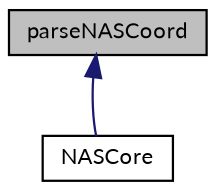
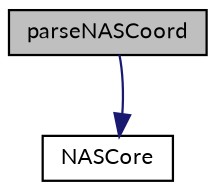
  digraph {
    rankdir=TB
    fontname=Lato
    node [color=black fontname=Lato fontsize=10 shape=record]
    n1 [fillcolor=grey75 fontcolor=black height=0.2 label=parseNASCoord style=filled width=0.4]
    n2 [height=0.2 label=NASCore width=0.4]
-   n1 -> n2 [color=midnightblue dir=back fontname=Lato fontsize=10 labelfontname=FreeSans labelfontsize=10 style=solid]
+   n2 -> n1 [color=midnightblue dir=back fontname=Lato fontsize=10 labelfontname=FreeSans labelfontsize=10 style=solid]
  }
